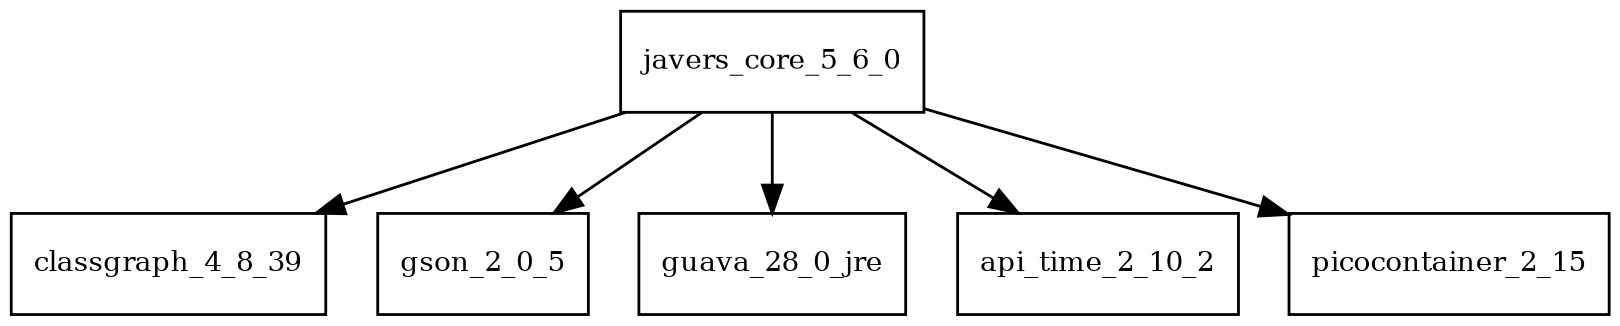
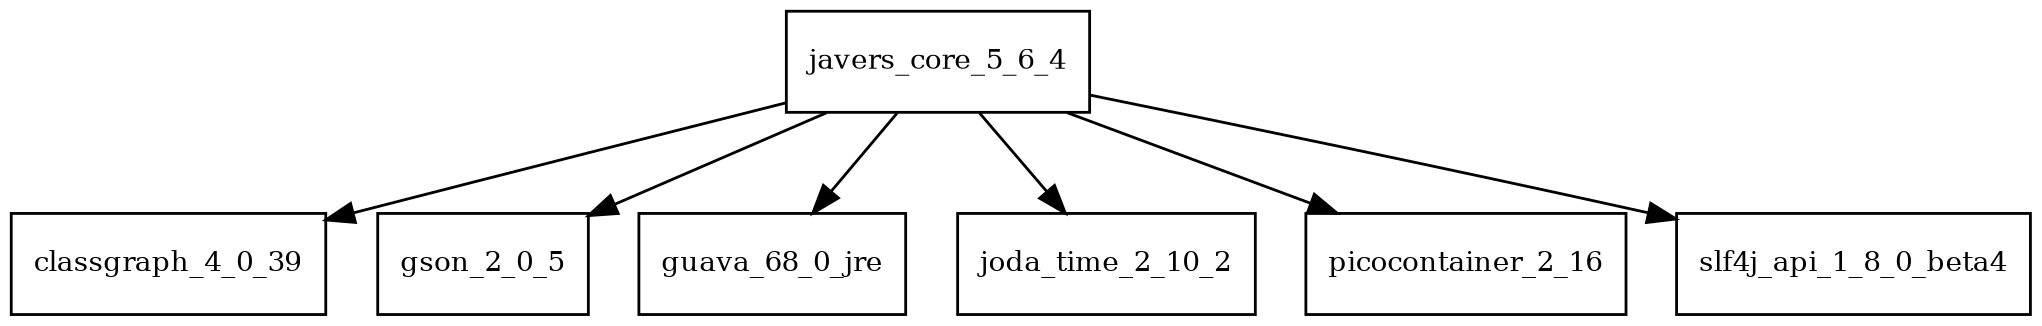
  digraph {
    node [fontsize=10.0 shape=box]
-   javers_core_5_6_0
-   classgraph_4_8_39
+   javers_core_5_6_0 [label=javers_core_5_6_4]
+   classgraph_4_8_39 [label=classgraph_4_0_39]
    n3 [label=gson_2_0_5]
-   guava_28_0_jre
-   joda_time_2_10_2 [label=api_time_2_10_2]
-   picocontainer_2_15
+   guava_28_0_jre [label=guava_68_0_jre]
+   joda_time_2_10_2
+   picocontainer_2_15 [label=picocontainer_2_16]
+   slf4j_api_1_8_0_beta4
    javers_core_5_6_0 -> classgraph_4_8_39
    javers_core_5_6_0 -> n3
    javers_core_5_6_0 -> guava_28_0_jre
    javers_core_5_6_0 -> joda_time_2_10_2
    javers_core_5_6_0 -> picocontainer_2_15
+   javers_core_5_6_0 -> slf4j_api_1_8_0_beta4
  }
